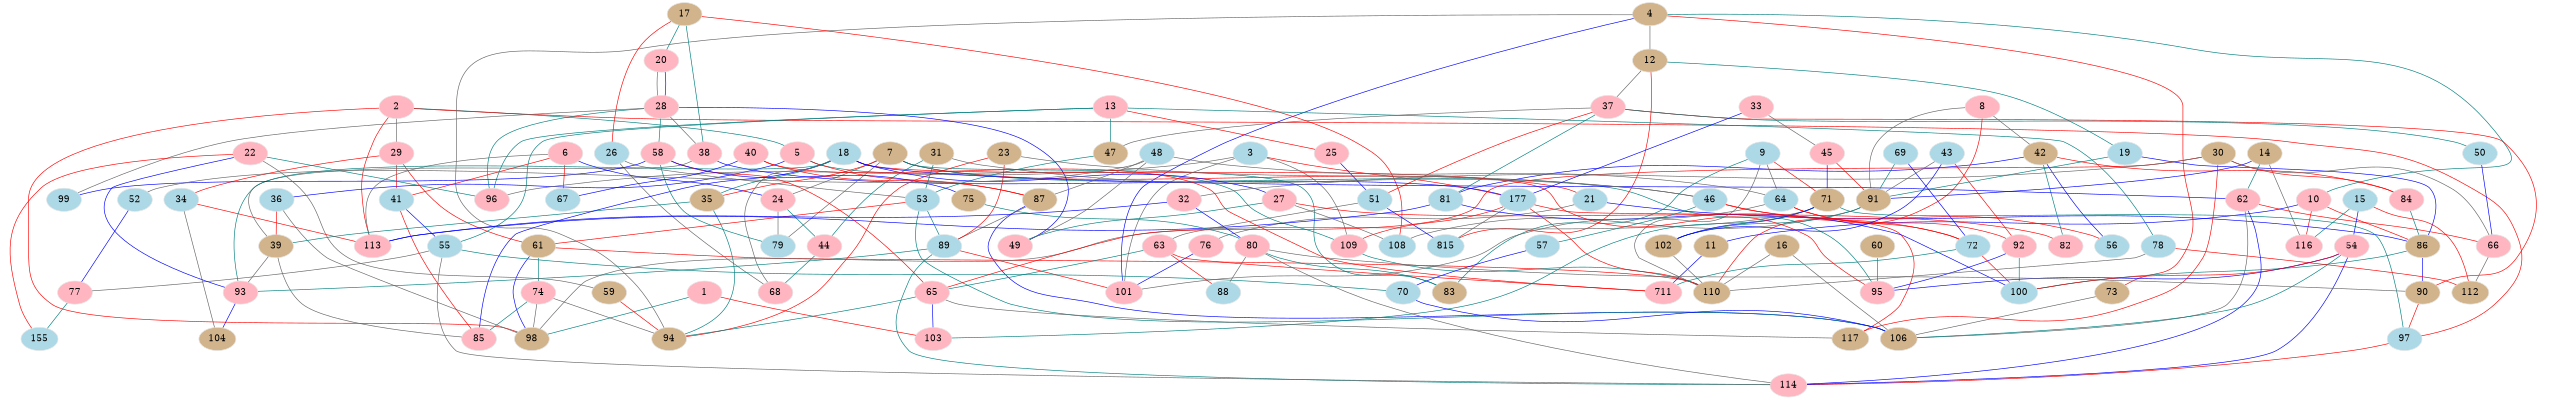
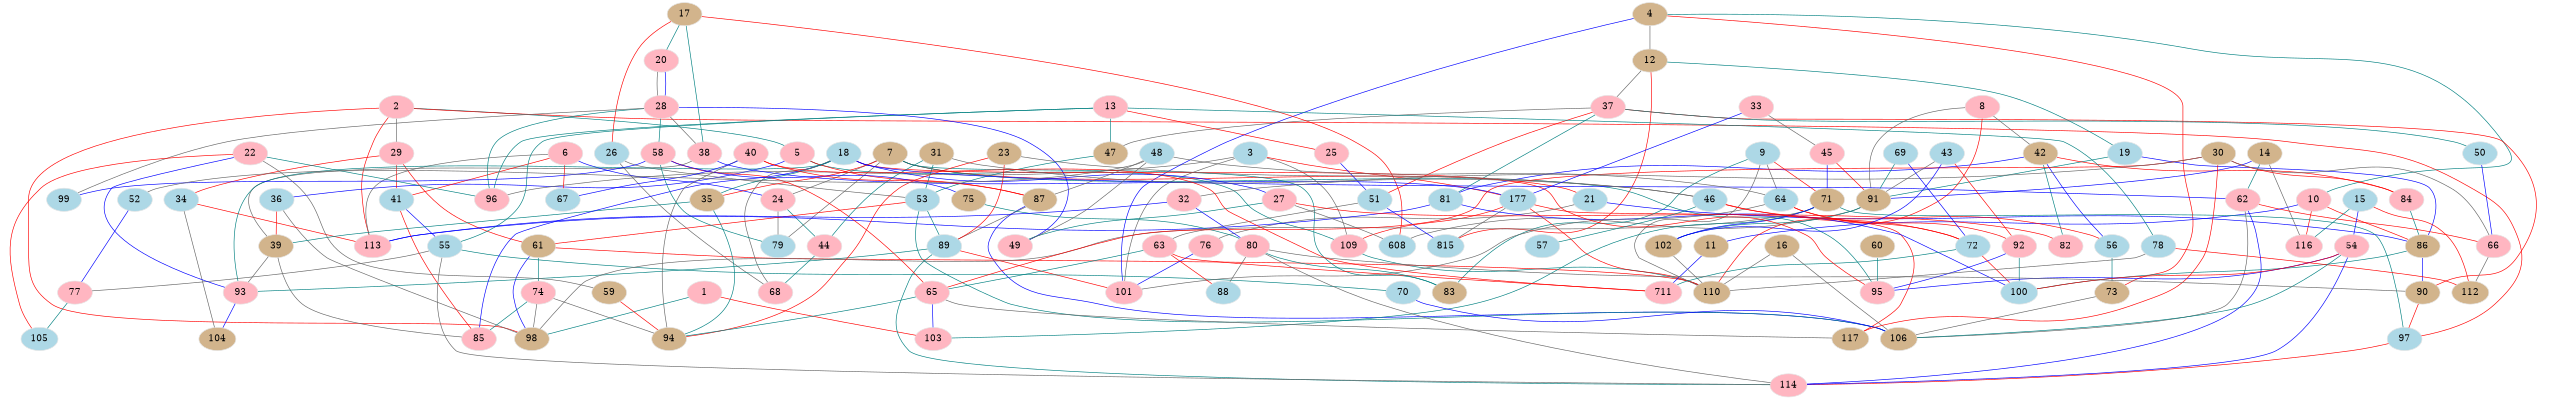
  graph {
    node [color=gray90 fillcolor=lightpink style=filled]
    edge [color=gray40]
    98 [fillcolor=tan]
    1
    103
    2
    5
    29
    97 [fillcolor=lightblue]
    113
    109
    36 [fillcolor=lightblue]
    87 [fillcolor=tan]
    41 [fillcolor=lightblue]
    34 [fillcolor=lightblue]
    61 [fillcolor=tan]
    114
    3 [fillcolor=lightblue]
    96
    101
    n19 [fillcolor=lightblue label=177]
    110 [fillcolor=tan]
    n21 [fillcolor=lightblue label=815]
    117 [fillcolor=tan]
    4 [fillcolor=tan]
    10
    12 [fillcolor=tan]
    73 [fillcolor=tan]
    94 [fillcolor=tan]
    11 [fillcolor=tan]
    86 [fillcolor=tan]
    116
    19 [fillcolor=lightblue]
    37
    106 [fillcolor=tan]
    17 [fillcolor=tan]
    20
    26 [fillcolor=lightblue]
    38
-   108 [fillcolor=lightblue]
+   108 [fillcolor=lightblue label=608]
    39 [fillcolor=tan]
    89 [fillcolor=lightblue]
    6
    24
    67 [fillcolor=lightblue]
    79 [fillcolor=lightblue]
    44
    55 [fillcolor=lightblue]
    85
    7 [fillcolor=tan]
    21 [fillcolor=lightblue]
    35 [fillcolor=tan]
    83 [fillcolor=tan]
    95
    76
    42 [fillcolor=tan]
    8
    91 [fillcolor=tan]
    82
    84
    81 [fillcolor=lightblue]
    56 [fillcolor=lightblue]
    102 [fillcolor=tan]
    9 [fillcolor=lightblue]
    64 [fillcolor=lightblue]
    71 [fillcolor=tan]
    92
    72 [fillcolor=lightblue]
    n67 [label=711]
    90 [fillcolor=tan]
    100 [fillcolor=lightblue]
    47 [fillcolor=tan]
    51 [fillcolor=lightblue]
    50 [fillcolor=lightblue]
    13
    25
    78 [fillcolor=lightblue]
    53 [fillcolor=lightblue]
    77
    70 [fillcolor=lightblue]
    112 [fillcolor=tan]
    14 [fillcolor=tan]
    62
    66
    15 [fillcolor=lightblue]
    54
    16 [fillcolor=tan]
    28
    68
    18 [fillcolor=lightblue]
    27
    93
    49
    104 [fillcolor=tan]
    58
    99 [fillcolor=lightblue]
    22
    59 [fillcolor=tan]
-   105 [fillcolor=lightblue label=155]
+   105 [fillcolor=lightblue]
    23 [fillcolor=tan]
    46 [fillcolor=lightblue]
    57 [fillcolor=lightblue]
    63
    65
    75 [fillcolor=tan]
    74
    30 [fillcolor=tan]
    32
    80
    31 [fillcolor=tan]
    88 [fillcolor=lightblue]
    33
    45
    40
    60 [fillcolor=tan]
    43 [fillcolor=lightblue]
    48 [fillcolor=lightblue]
    52 [fillcolor=lightblue]
    69 [fillcolor=lightblue]
    1 -- 98 [color=teal]
    1 -- 103 [color=red]
    2 -- 98 [color=red]
    2 -- 5 [color=teal]
    2 -- 29
    2 -- 97 [color=red]
    2 -- 113 [color=red]
    5 -- 109 [color=teal]
    5 -- 36 [color=blue]
    5 -- 87 [color=red]
    29 -- 41 [color=red]
    29 -- 34 [color=red]
    29 -- 61 [color=red]
    97 -- 114 [color=red]
    109 -- 110 [color=teal]
    36 -- 98
    36 -- 39 [color=red]
    87 -- 106 [color=blue]
    87 -- 89
    41 -- 55 [color=blue]
    41 -- 85 [color=red]
    34 -- 113 [color=red]
    34 -- 104
    61 -- 98 [color=blue]
    61 -- 110 [color=red]
    61 -- 74 [color=teal]
    3 -- 109
    3 -- 96
    3 -- 101
    3 -- n19 [color=red]
    n19 -- 109 [color=red]
    n19 -- 110 [color=red]
    n19 -- n21
    n19 -- 117 [color=red]
    4 -- 101 [color=blue]
    4 -- 10 [color=teal]
    4 -- 12
    4 -- 73 [color=red]
-   4 -- 94
+   40 -- 94
    10 -- 11 [color=blue]
    10 -- 86 [color=red]
    10 -- 116 [color=red]
    12 -- n21 [color=red]
    12 -- 19 [color=teal]
    12 -- 37
    73 -- 106
    11 -- n67 [color=blue]
    86 -- 90 [color=blue]
    86 -- 100 [color=teal]
    19 -- 86 [color=blue]
    19 -- 91 [color=teal]
    37 -- 81 [color=teal]
    37 -- 90 [color=red]
    37 -- 47
    37 -- 51 [color=red]
    37 -- 50 [color=teal]
    17 -- 20 [color=teal]
    17 -- 26 [color=red]
    17 -- 38 [color=teal]
    17 -- 108 [color=red]
    20 -- 28
    20 -- 28 [color=blue]
    26 -- 53
    26 -- 68
    38 -- n19 [color=blue]
    38 -- 39
    39 -- 85
    39 -- 93
    89 -- 114 [color=teal]
    89 -- 101 [color=red]
    89 -- 93 [color=teal]
    6 -- 113
    6 -- 41 [color=red]
    6 -- 24 [color=blue]
    6 -- 67 [color=red]
    24 -- 79
    24 -- 44 [color=teal]
    44 -- 68 [color=teal]
    55 -- 114
    55 -- 77
    55 -- 70 [color=teal]
    7 -- 24
    7 -- 79
    7 -- 21 [color=red]
    7 -- 35 [color=red]
    7 -- 83 [color=teal]
    7 -- 95 [color=teal]
    21 -- 86 [color=blue]
    21 -- 76
    35 -- 94 [color=teal]
    35 -- 39 [color=teal]
    76 -- 101 [color=blue]
    42 -- 82 [color=teal]
    42 -- 84 [color=red]
    42 -- 81 [color=blue]
    42 -- 56 [color=blue]
    8 -- 110 [color=red]
    8 -- 42
    8 -- 91
    91 -- 108
    91 -- 102 [color=teal]
    84 -- 86 [color=teal]
    81 -- 113 [color=blue]
    81 -- 100 [color=blue]
+   56 -- 73 [color=teal]
    102 -- 110
    9 -- 110
    9 -- 83 [color=teal]
    9 -- 64
    9 -- 71 [color=red]
    64 -- 101
    64 -- 92 [color=red]
    64 -- 72 [color=red]
    71 -- 98
    71 -- 103 [color=teal]
    71 -- 97 [color=teal]
    71 -- 102 [color=blue]
    92 -- 95 [color=blue]
    92 -- 100 [color=teal]
    72 -- n67 [color=teal]
    72 -- 100 [color=red]
    90 -- 97 [color=red]
    47 -- 53 [color=teal]
    51 -- n21 [color=blue]
    51 -- 63
    50 -- 66 [color=blue]
    13 -- 96 [color=teal]
    13 -- 55 [color=teal]
    13 -- 47 [color=teal]
    13 -- 25 [color=red]
    13 -- 78 [color=teal]
    25 -- 51 [color=blue]
    78 -- 110
    78 -- 112 [color=red]
    53 -- 61 [color=red]
    53 -- 106 [color=teal]
    53 -- 89 [color=teal]
    77 -- 105 [color=teal]
    70 -- 106 [color=blue]
    14 -- 116
    14 -- 91 [color=blue]
    14 -- 62 [color=teal]
    62 -- 114 [color=blue]
    62 -- 106
    62 -- 66 [color=red]
    66 -- 112
    15 -- 116 [color=teal]
    15 -- 112 [color=red]
    15 -- 54 [color=blue]
    54 -- 114 [color=blue]
    54 -- 106 [color=teal]
    54 -- 95 [color=blue]
    54 -- 100 [color=red]
    16 -- 110
    16 -- 106
    28 -- 96 [color=teal]
    28 -- 38
    28 -- 49 [color=blue]
    28 -- 58 [color=teal]
    28 -- 99
    18 -- 85 [color=blue]
    18 -- 35 [color=teal]
    18 -- 95 [color=red]
    18 -- 62 [color=blue]
    18 -- 68
    18 -- 27 [color=blue]
    18 -- 93 [color=teal]
    27 -- 108
    27 -- 82 [color=red]
    27 -- 49 [color=teal]
    93 -- 104 [color=blue]
    58 -- 79 [color=teal]
    58 -- 99 [color=blue]
    58 -- 65 [color=red]
    58 -- 75 [color=blue]
    22 -- 96 [color=teal]
    22 -- 93 [color=blue]
    22 -- 59
    22 -- 105 [color=red]
    59 -- 94 [color=red]
    23 -- 94 [color=red]
    23 -- 89 [color=red]
    23 -- 46
    46 -- 56 [color=red]
    46 -- 72 [color=red]
    46 -- 57 [color=teal]
-   57 -- 70 [color=blue]
    63 -- n67 [color=red]
    63 -- 65 [color=teal]
    63 -- 88 [color=red]
    65 -- 103 [color=blue]
    65 -- 117
    65 -- 94 [color=teal]
    75 -- 80 [color=teal]
    74 -- 98
    74 -- 94
    74 -- 85 [color=teal]
    30 -- 117 [color=red]
    30 -- 84 [color=red]
    30 -- 66
    30 -- 65 [color=red]
    30 -- 32
    32 -- 113 [color=blue]
    32 -- 80 [color=blue]
    80 -- 114
    80 -- 83 [color=teal]
    80 -- 90
    80 -- 88
    31 -- 44 [color=teal]
    31 -- 53 [color=teal]
    31 -- 46
    33 -- n19 [color=blue]
    33 -- 45
    45 -- 91 [color=red]
    45 -- 71 [color=blue]
    40 -- 87 [color=red]
    40 -- 67 [color=blue]
    40 -- n67 [color=red]
    60 -- 95 [color=teal]
    43 -- 91
    43 -- 102 [color=blue]
    43 -- 92 [color=red]
    48 -- 87
    48 -- 64
    48 -- 49
    48 -- 52
    52 -- 77 [color=blue]
    69 -- 91 [color=teal]
    69 -- 72 [color=blue]
  }
